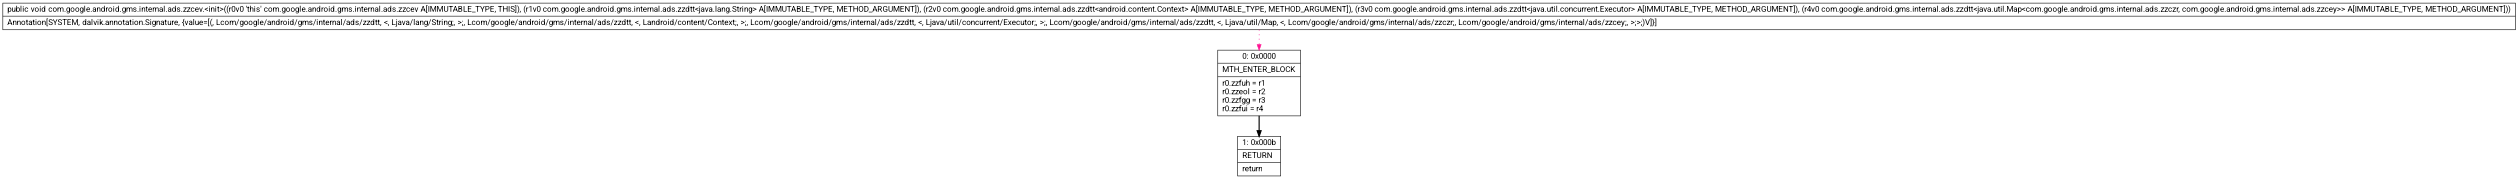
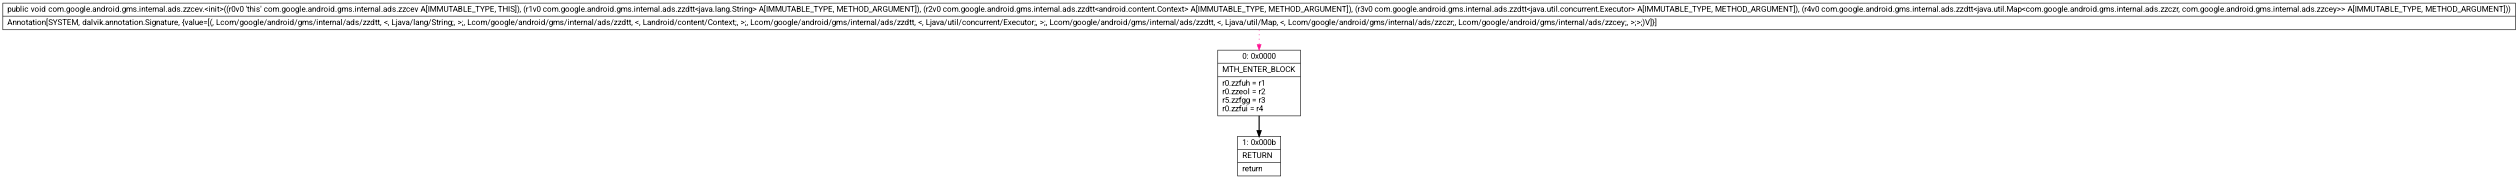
  digraph {
    fontname=Roboto
    node [shape=record fontname=Roboto]
    edge [fontname=Roboto]
-   n1 [label="{0\:\ 0x0000|MTH_ENTER_BLOCK\l|r0.zzfuh = r1\lr0.zzeol = r2\lr0.zzfgg = r3\lr0.zzfui = r4\l}"]
+   n1 [label="{0\:\ 0x0000|MTH_ENTER_BLOCK\l|r0.zzfuh = r1\lr0.zzeol = r2\lr5.zzfgg = r3\lr0.zzfui = r4\l}"]
    n2 [label="{1\:\ 0x000b|RETURN\l|return\l}"]
    n3 [label="{public void com.google.android.gms.internal.ads.zzcev.\<init\>((r0v0 'this' com.google.android.gms.internal.ads.zzcev A[IMMUTABLE_TYPE, THIS]), (r1v0 com.google.android.gms.internal.ads.zzdtt\<java.lang.String\> A[IMMUTABLE_TYPE, METHOD_ARGUMENT]), (r2v0 com.google.android.gms.internal.ads.zzdtt\<android.content.Context\> A[IMMUTABLE_TYPE, METHOD_ARGUMENT]), (r3v0 com.google.android.gms.internal.ads.zzdtt\<java.util.concurrent.Executor\> A[IMMUTABLE_TYPE, METHOD_ARGUMENT]), (r4v0 com.google.android.gms.internal.ads.zzdtt\<java.util.Map\<com.google.android.gms.internal.ads.zzczr, com.google.android.gms.internal.ads.zzcey\>\> A[IMMUTABLE_TYPE, METHOD_ARGUMENT]))  | Annotation[SYSTEM, dalvik.annotation.Signature, \{value=[(, Lcom\/google\/android\/gms\/internal\/ads\/zzdtt, \<, Ljava\/lang\/String;, \>;, Lcom\/google\/android\/gms\/internal\/ads\/zzdtt, \<, Landroid\/content\/Context;, \>;, Lcom\/google\/android\/gms\/internal\/ads\/zzdtt, \<, Ljava\/util\/concurrent\/Executor;, \>;, Lcom\/google\/android\/gms\/internal\/ads\/zzdtt, \<, Ljava\/util\/Map, \<, Lcom\/google\/android\/gms\/internal\/ads\/zzczr;, Lcom\/google\/android\/gms\/internal\/ads\/zzcey;, \>;\>;)V]\}]\l}"]
    n1 -> n2 [color=black style=bold]
    n3 -> n1 [color=deeppink style=dotted]
  }
